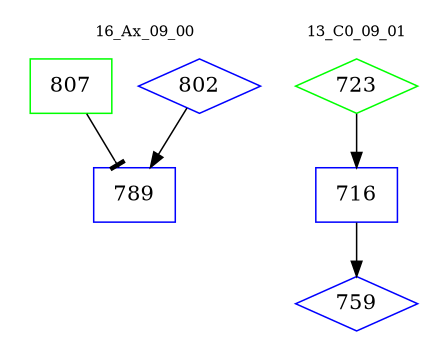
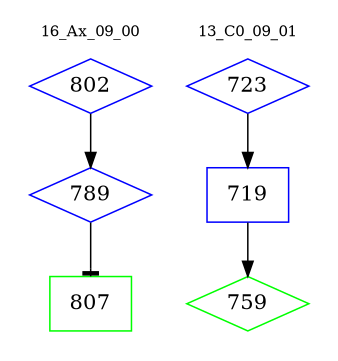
  digraph {
    node [color=blue shape=diamond]
    edge [arrowhead=normal color=black]
    n1 [label=802]
-   n2 [label=789 shape=box]
+   n2 [label=789]
    n3 [color=green label=807 shape=box]
-   n4 [color=green label=723]
-   n5 [label=716 shape=box]
-   n6 [label=759]
+   n4 [label=723]
+   n5 [label=719 shape=box]
+   n6 [color=green label=759]
    subgraph cluster_1 {
      color=white
      fontsize=10
      label="16_Ax_09_00"
      n1
      n2
      n3
    }
    subgraph cluster_2 {
      color=white
      fontsize=10
      label="13_C0_09_01"
      n4
      n5
      n6
    }
    n1 -> n2
-   n3 -> n2 [arrowhead=tee]
+   n2 -> n3 [arrowhead=tee]
    n4 -> n5
    n5 -> n6
  }
